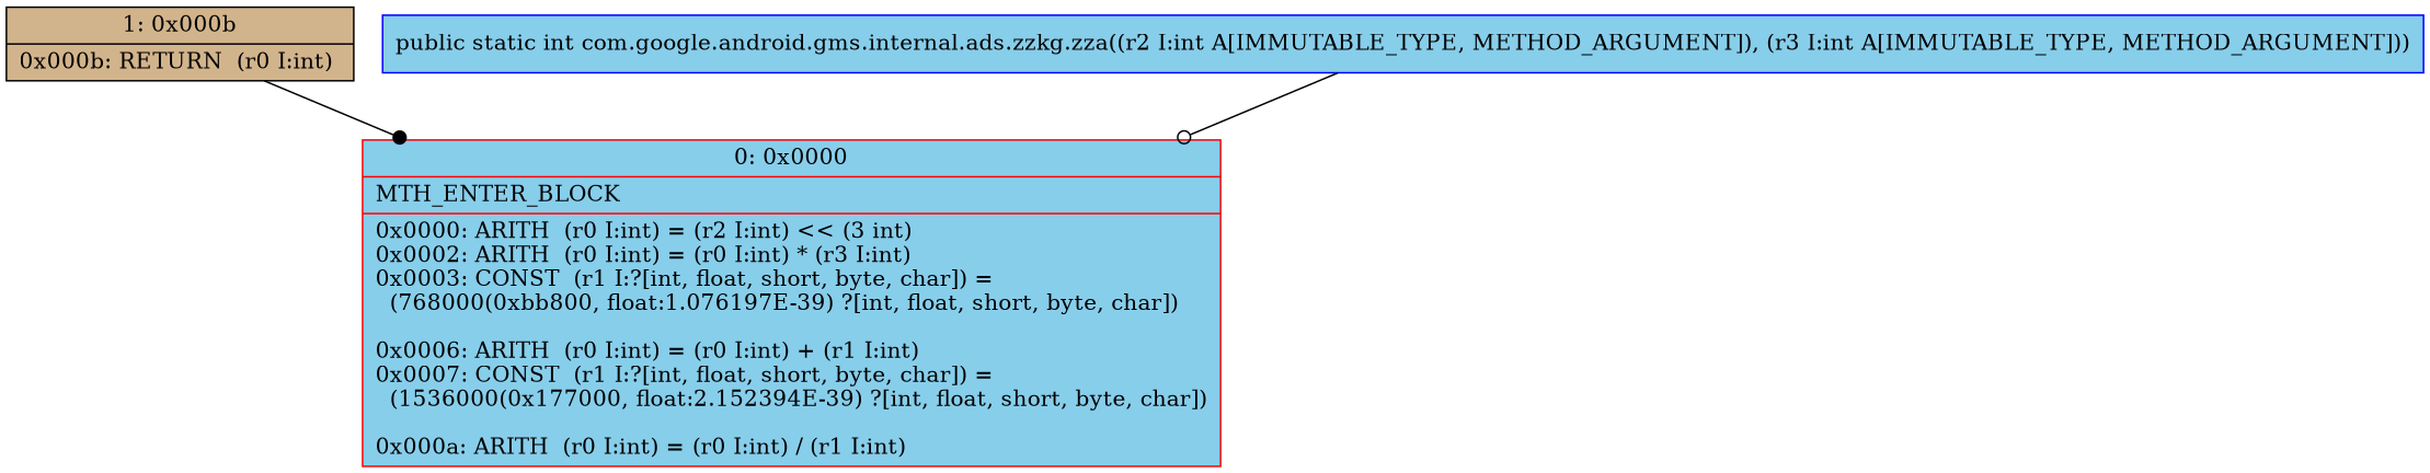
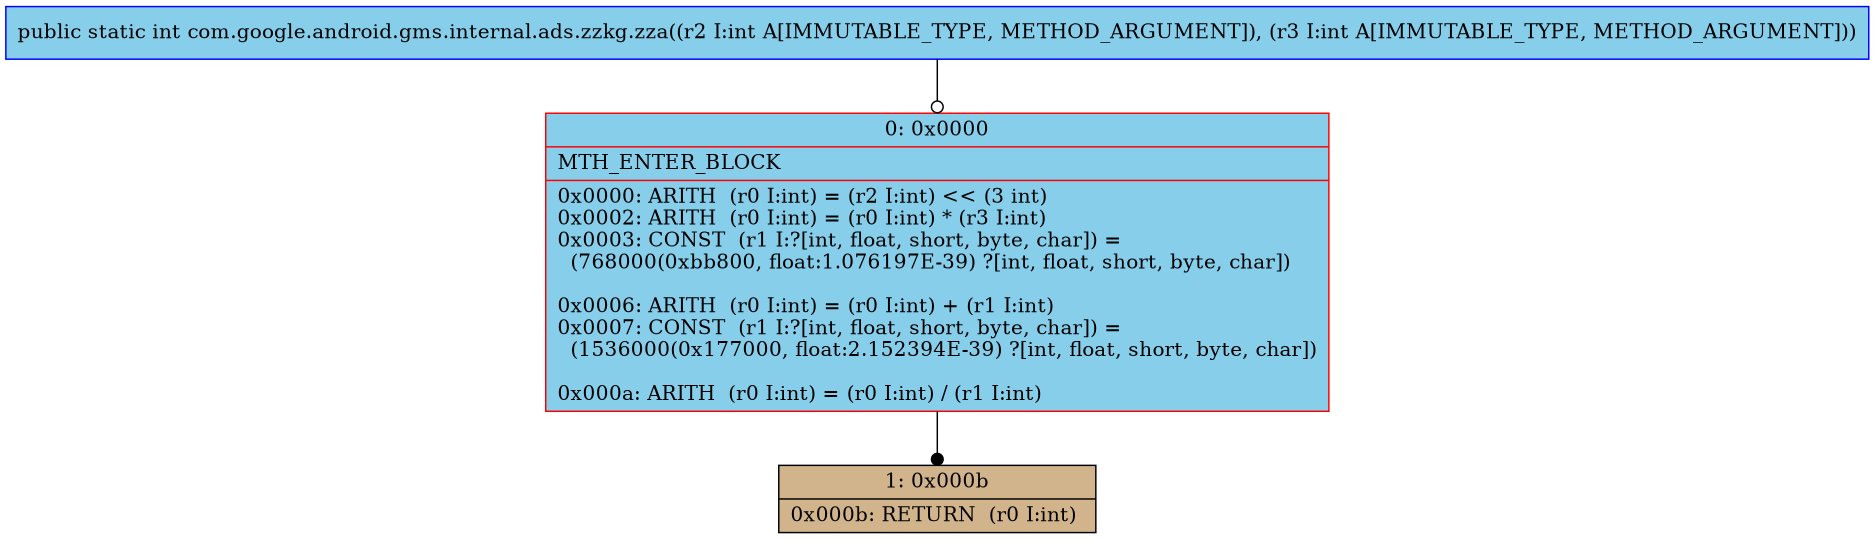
  digraph {
    node [shape=record style=filled fillcolor=skyblue]
    n1 [label="{0\:\ 0x0000|MTH_ENTER_BLOCK\l|0x0000: ARITH  (r0 I:int) = (r2 I:int) \<\< (3 int) \l0x0002: ARITH  (r0 I:int) = (r0 I:int) * (r3 I:int) \l0x0003: CONST  (r1 I:?[int, float, short, byte, char]) = \l  (768000(0xbb800, float:1.076197E\-39) ?[int, float, short, byte, char])\l \l0x0006: ARITH  (r0 I:int) = (r0 I:int) + (r1 I:int) \l0x0007: CONST  (r1 I:?[int, float, short, byte, char]) = \l  (1536000(0x177000, float:2.152394E\-39) ?[int, float, short, byte, char])\l \l0x000a: ARITH  (r0 I:int) = (r0 I:int) \/ (r1 I:int) \l}" color=red]
    n2 [label="{1\:\ 0x000b|0x000b: RETURN  (r0 I:int) \l}" fillcolor=tan color=black]
    n3 [label="{public static int com.google.android.gms.internal.ads.zzkg.zza((r2 I:int A[IMMUTABLE_TYPE, METHOD_ARGUMENT]), (r3 I:int A[IMMUTABLE_TYPE, METHOD_ARGUMENT])) }" color=blue]
-   n2 -> n1 [arrowhead=dot]
+   n1 -> n2 [arrowhead=dot]
    n3 -> n1 [arrowhead=odot]
  }
